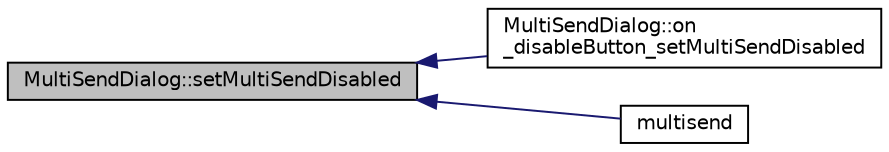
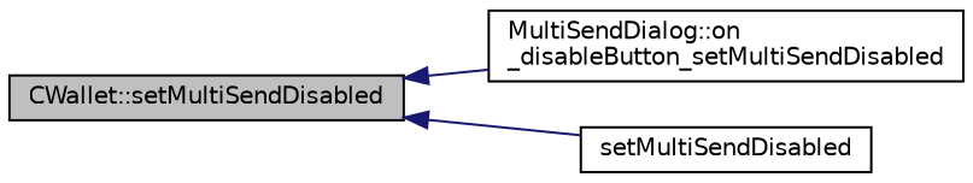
  digraph {
    rankdir=LR
    node [color=black fillcolor=white fontname=Helvetica fontsize=10 shape=record style=filled]
    edge [color=midnightblue dir=back fontname=Helvetica fontsize=10 labelfontname=Helvetica labelfontsize=10 style=solid]
-   n1 [fillcolor=grey75 fontcolor=black height=0.2 label="MultiSendDialog::setMultiSendDisabled" width=0.4]
+   n1 [fillcolor=grey75 fontcolor=black height=0.2 label="CWallet::setMultiSendDisabled" width=0.4]
    n2 [height=0.2 label="MultiSendDialog::on\l_disableButton_setMultiSendDisabled" width=0.4]
-   n3 [height=0.2 label=multisend width=0.4]
+   n3 [height=0.2 label=setMultiSendDisabled width=0.4]
    n1 -> n2
    n1 -> n3
  }
